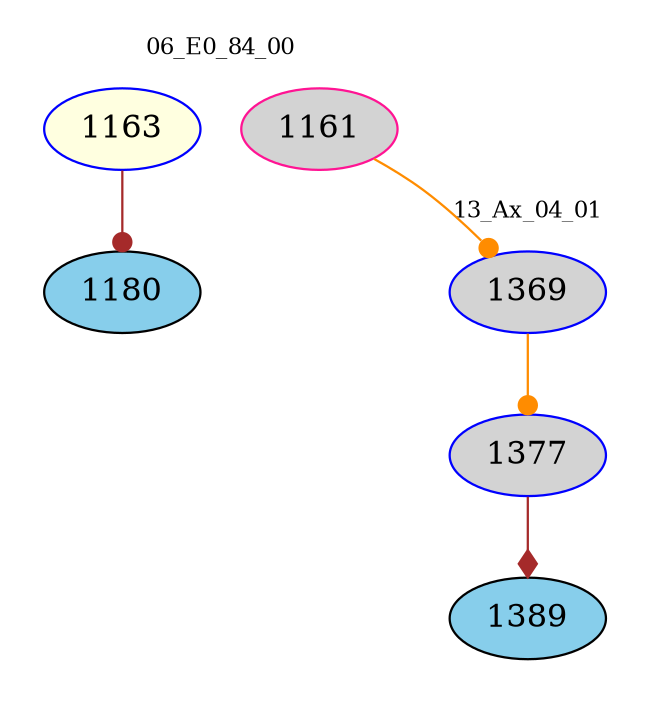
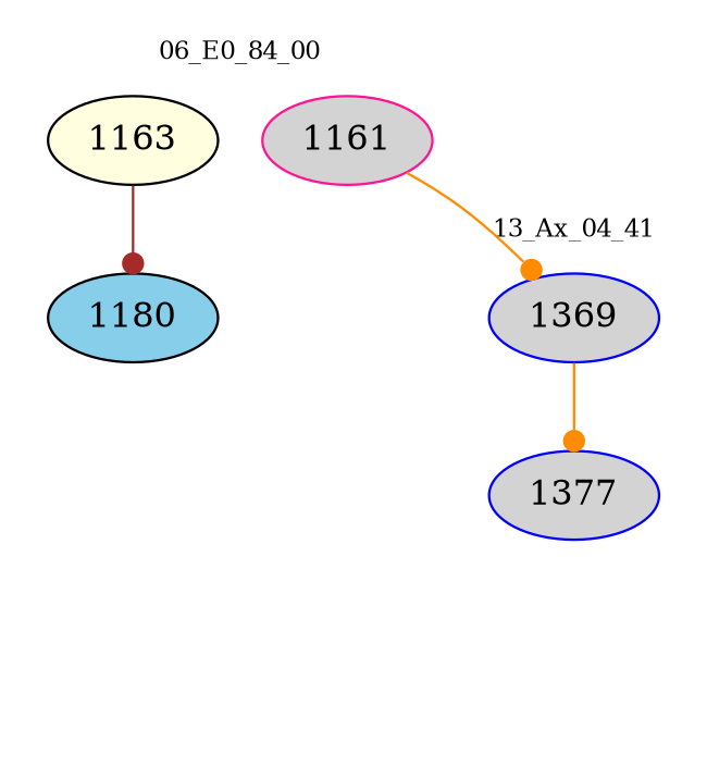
  digraph {
    node [color=black fillcolor=lightgrey style=filled]
    edge [arrowhead=dot color=darkorange]
    n1 [color=blue label=1369]
    n2 [color=blue label=1377]
-   n3 [fillcolor=skyblue label=1389]
    n4 [color=deeppink label=1161]
-   n5 [color=blue fillcolor=lightyellow label=1163]
+   n5 [fillcolor=lightyellow label=1163]
    n6 [fillcolor=skyblue label=1180]
    subgraph cluster_1 {
      color=white
      fontsize=10
-     label="13_Ax_04_01"
+     label="13_Ax_04_41"
      n1
      n2
-     n3
    }
    subgraph cluster_2 {
      color=white
      fontsize=10
      label="06_E0_84_00"
      n4
      n5
      n6
    }
    n1 -> n2
-   n2 -> n3 [arrowhead=diamond color=brown]
    n4 -> n1
    n5 -> n6 [color=brown]
  }
